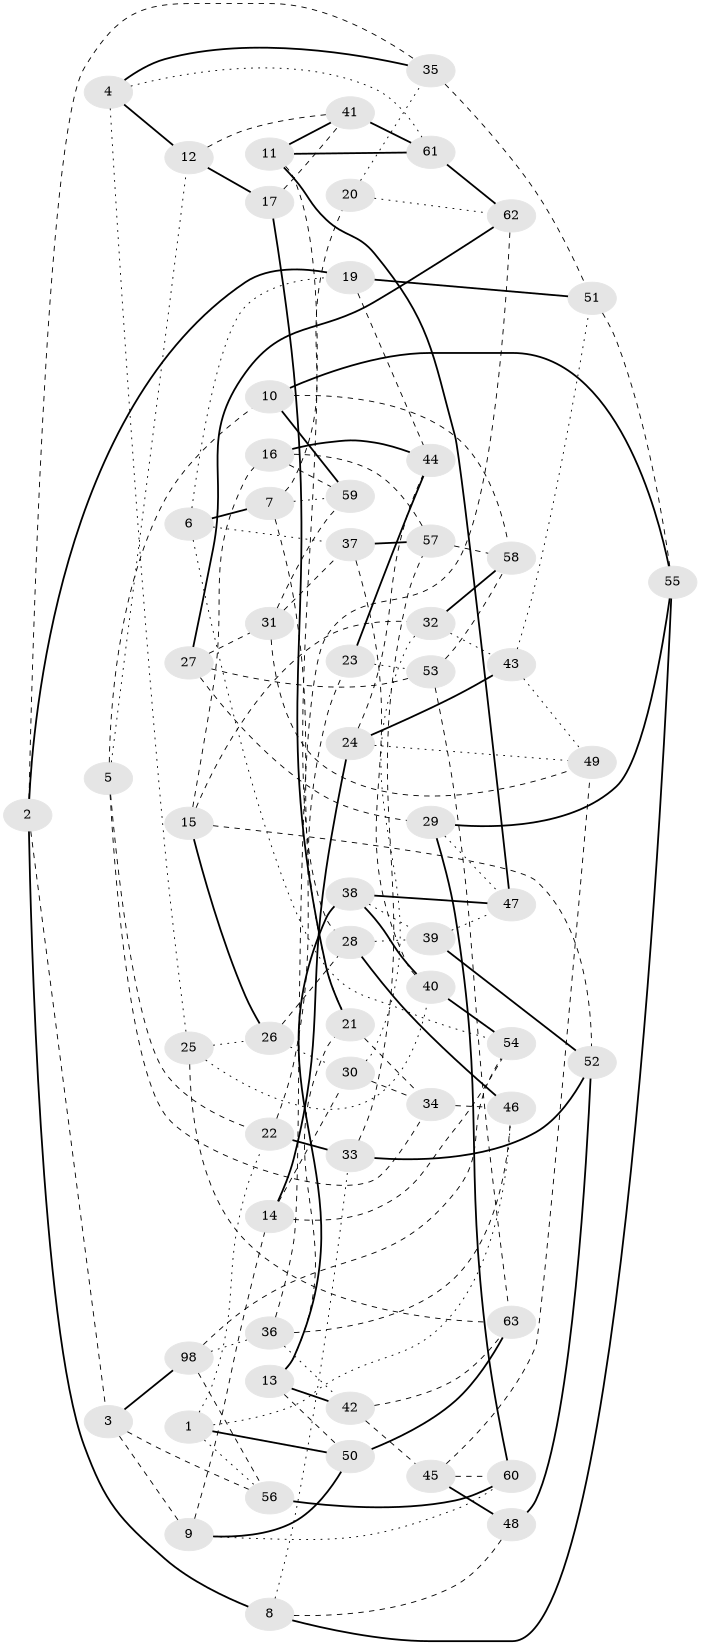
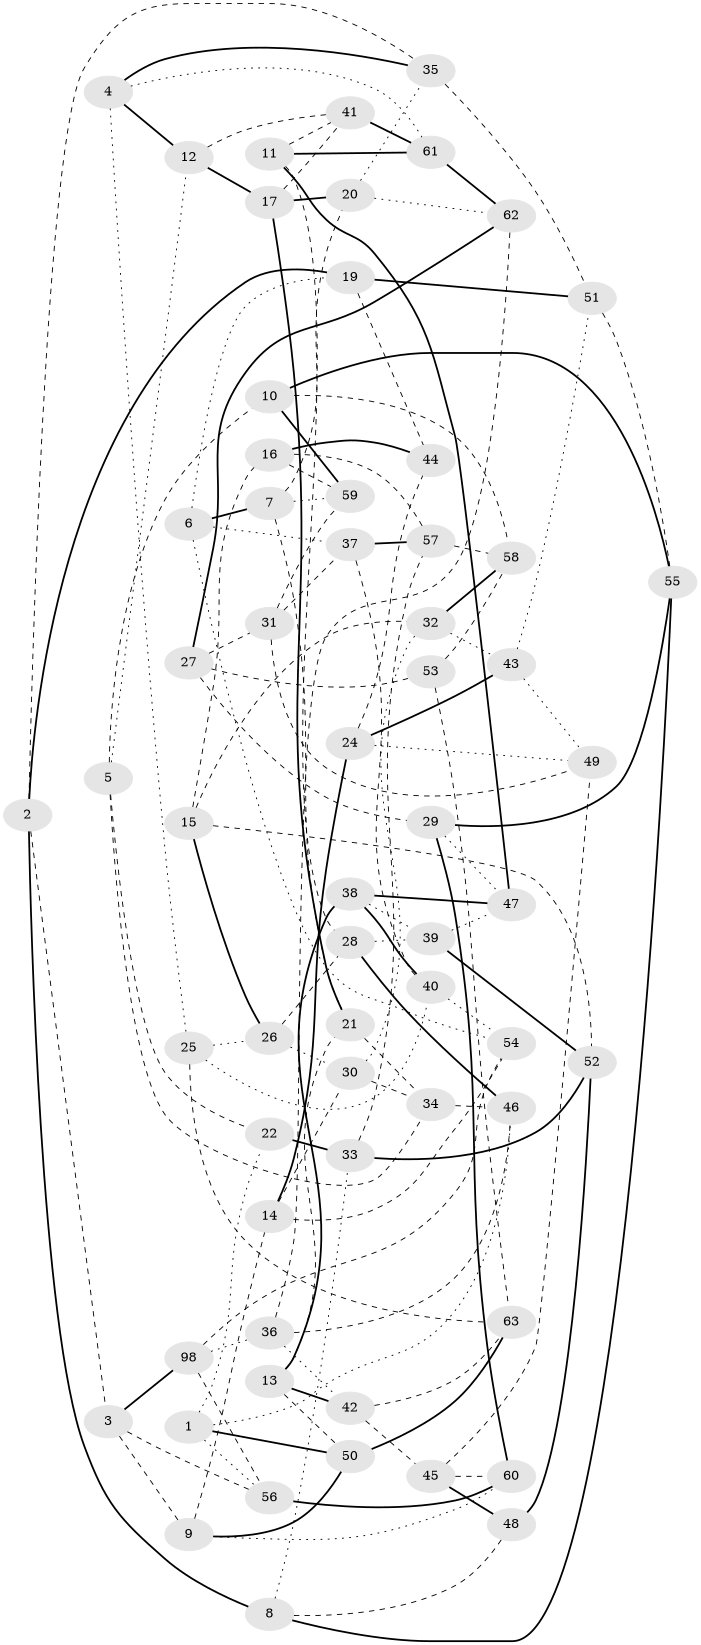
  graph {
    rankdir=LR
    node [color=gray90 style=filled]
    edge [style=dashed]
    1
    22
    46
    50
    56
    33
-   23
    63
    60
    2
    3
    8
    19
    35
    9
    n16 [label=98]
    48
    55
    44
    51
    14
    54
    36
    4
    12
    25
    61
    41
    17
    26
    40
    62
    5
    10
    34
    59
    58
    6
    7
    37
    20
    21
    57
    52
    24
    30
    11
    28
    47
    39
    13
    38
    42
    45
    43
    49
    32
    15
    16
    53
    27
    29
    31
    1 -- 22 [style=dotted]
    1 -- 46 [style=dotted]
    1 -- 50 [style=bold]
    1 -- 56 [style=dotted]
    22 -- 33 [style=bold]
-   22 -- 23
    50 -- 63 [style=bold]
    56 -- 60 [style=bold]
    33 -- 57
    33 -- 52 [style=bold]
-   23 -- 44 [style=bold]
-   23 -- 53 [style=dotted]
    2 -- 3
    2 -- 8 [style=bold]
    2 -- 19 [style=bold]
    2 -- 35
    3 -- 56
    3 -- 9
    3 -- n16 [style=bold]
    8 -- 33 [style=dotted]
    8 -- 48
    8 -- 55 [style=bold]
    19 -- 44
    19 -- 51 [style=bold]
    35 -- 51
    9 -- 50 [style=bold]
    9 -- 60 [style=dotted]
    9 -- 14
    n16 -- 56
    n16 -- 54
    n16 -- 36 [style=dotted]
    48 -- 52 [style=bold]
    51 -- 55
    14 -- 54
    14 -- 24 [style=bold]
    14 -- 30
    36 -- 46
    36 -- 62
    36 -- 42 [style=dotted]
    4 -- 35 [style=bold]
    4 -- 12 [style=bold]
    4 -- 25 [style=dotted]
    4 -- 61 [style=dotted]
    12 -- 41
    12 -- 17 [style=bold]
    25 -- 63
    25 -- 26 [style=dotted]
    25 -- 40 [style=dotted]
    61 -- 62 [style=bold]
    41 -- 61 [style=bold]
    17 -- 41
+   17 -- 20 [style=bold]
    17 -- 21 [style=bold]
    26 -- 30 [style=dotted]
    26 -- 28
-   40 -- 54 [style=bold]
+   40 -- 54 [style=dotted]
    5 -- 22
    5 -- 12 [style=dotted]
    5 -- 10
    5 -- 34
    10 -- 55 [style=bold]
    10 -- 59 [style=bold]
    10 -- 58
    34 -- 46
    6 -- 19 [style=dotted]
    6 -- 54 [style=dotted]
    6 -- 7 [style=bold]
    6 -- 37 [style=dotted]
    7 -- 59 [style=dotted]
    7 -- 20
    7 -- 21
    37 -- 40
    37 -- 57 [style=bold]
    20 -- 35 [style=dotted]
    20 -- 62 [style=dotted]
    21 -- 34
    57 -- 58
    24 -- 44
    24 -- 43 [style=bold]
    24 -- 49 [style=dotted]
    30 -- 34
    30 -- 32 [style=dotted]
    11 -- 61 [style=bold]
-   11 -- 41 [style=bold]
+   11 -- 41
    11 -- 28
    11 -- 47 [style=bold]
    28 -- 46 [style=bold]
    28 -- 39 [style=dotted]
    39 -- 52 [style=bold]
    39 -- 47 [style=dotted]
    13 -- 50
    13 -- 21
    13 -- 38 [style=bold]
    13 -- 42 [style=bold]
    38 -- 40 [style=bold]
    38 -- 47 [style=bold]
    38 -- 39 [style=dotted]
    42 -- 63
    42 -- 45
    45 -- 60
    45 -- 48 [style=bold]
    45 -- 49
    43 -- 51 [style=dotted]
    43 -- 49 [style=dotted]
    32 -- 58 [style=bold]
    32 -- 43 [style=dotted]
    15 -- 26 [style=bold]
    15 -- 52
    15 -- 32
    15 -- 16
    16 -- 44 [style=bold]
    16 -- 59
    16 -- 57
    53 -- 63
    53 -- 58
    27 -- 62 [style=bold]
    27 -- 53
    27 -- 29
    27 -- 31
    29 -- 60 [style=bold]
    29 -- 55 [style=bold]
    29 -- 47 [style=dotted]
    31 -- 59
    31 -- 37
    31 -- 49
  }
